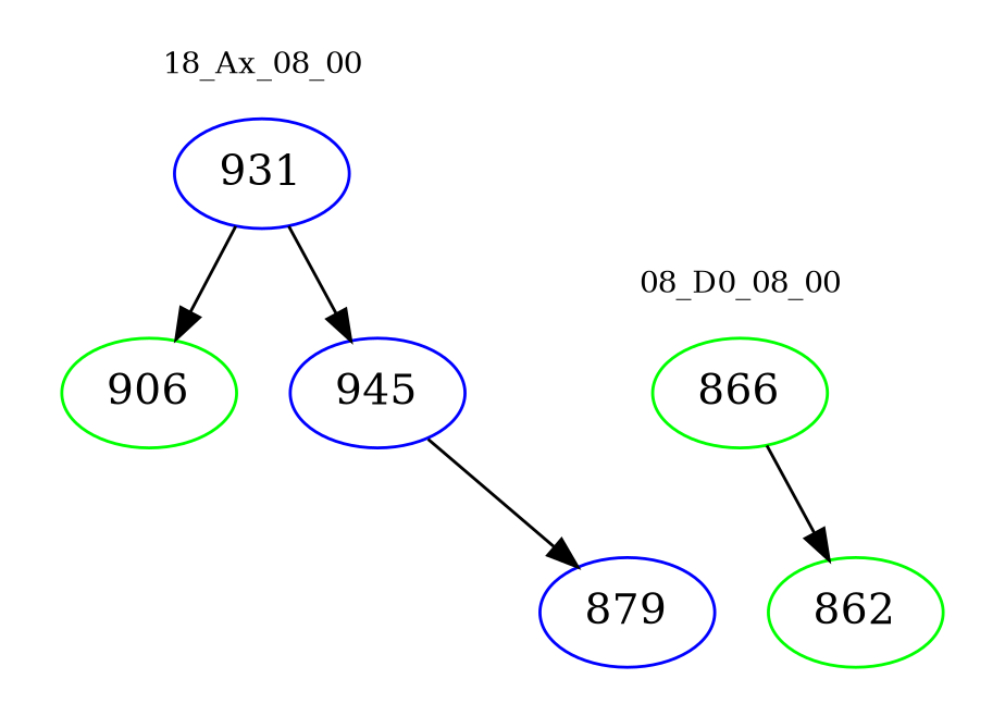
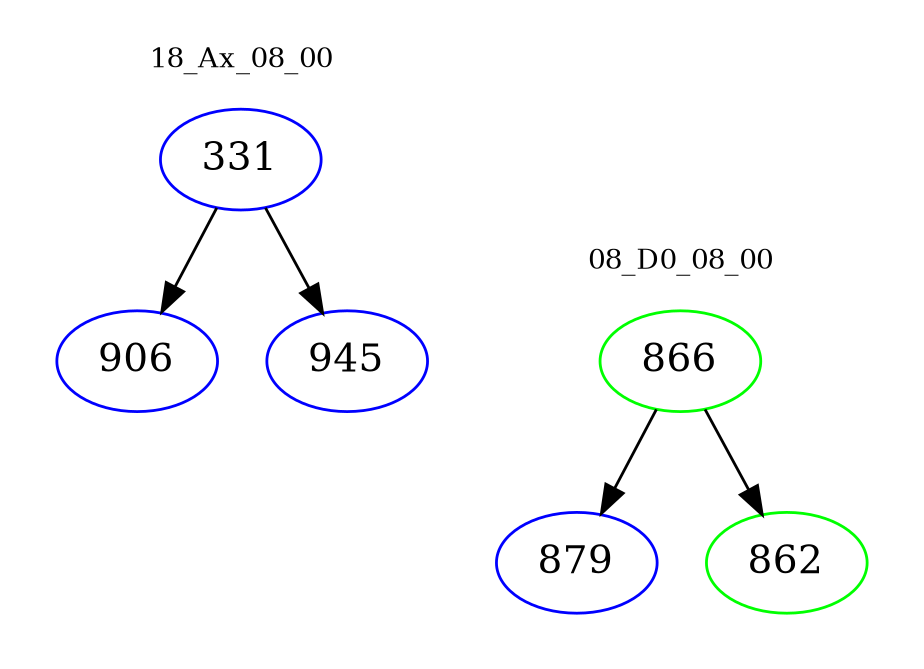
  digraph {
    node [color=blue]
    edge [color=black]
-   n1 [label=931]
-   n2 [color=green label=906]
+   n1 [label=331]
+   n2 [label=906]
    n3 [label=945]
    n4 [color=green label=866]
    n5 [color=green label=862]
    n6 [label=879]
    subgraph cluster_1 {
      color=white
      fontsize=10
      label="18_Ax_08_00"
      n1
      n2
      n3
    }
    subgraph cluster_2 {
      color=white
      fontsize=10
      label="08_D0_08_00"
      n4
      n5
      n6
    }
    n1 -> n2
    n1 -> n3
    n4 -> n5
-   n3 -> n6
+   n4 -> n6
  }
